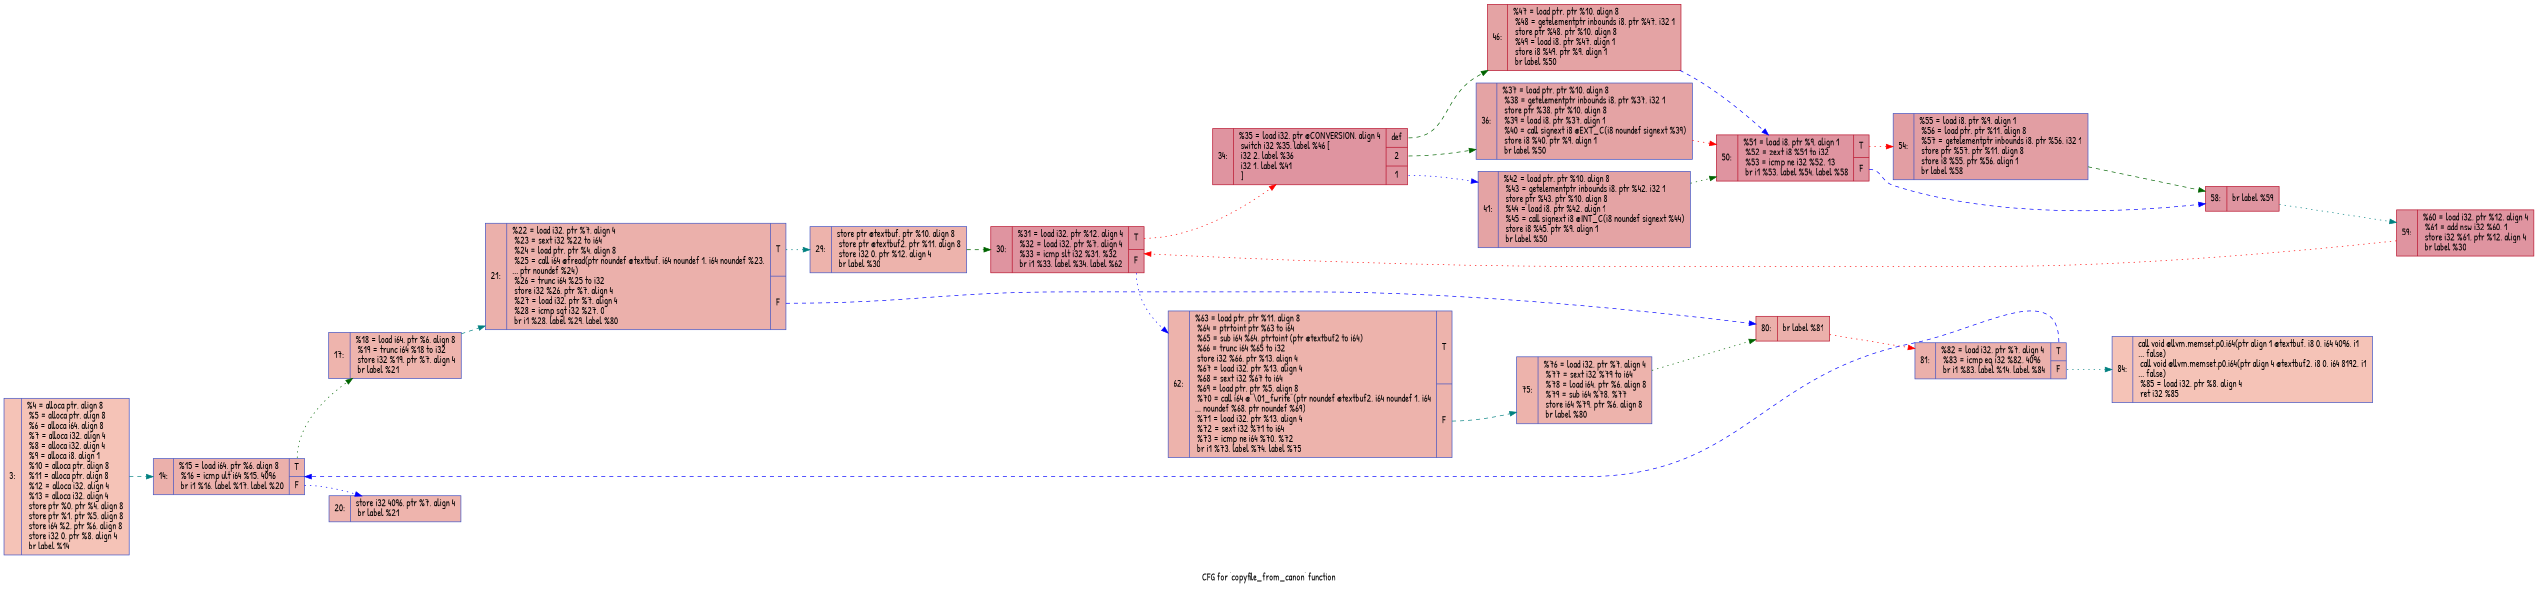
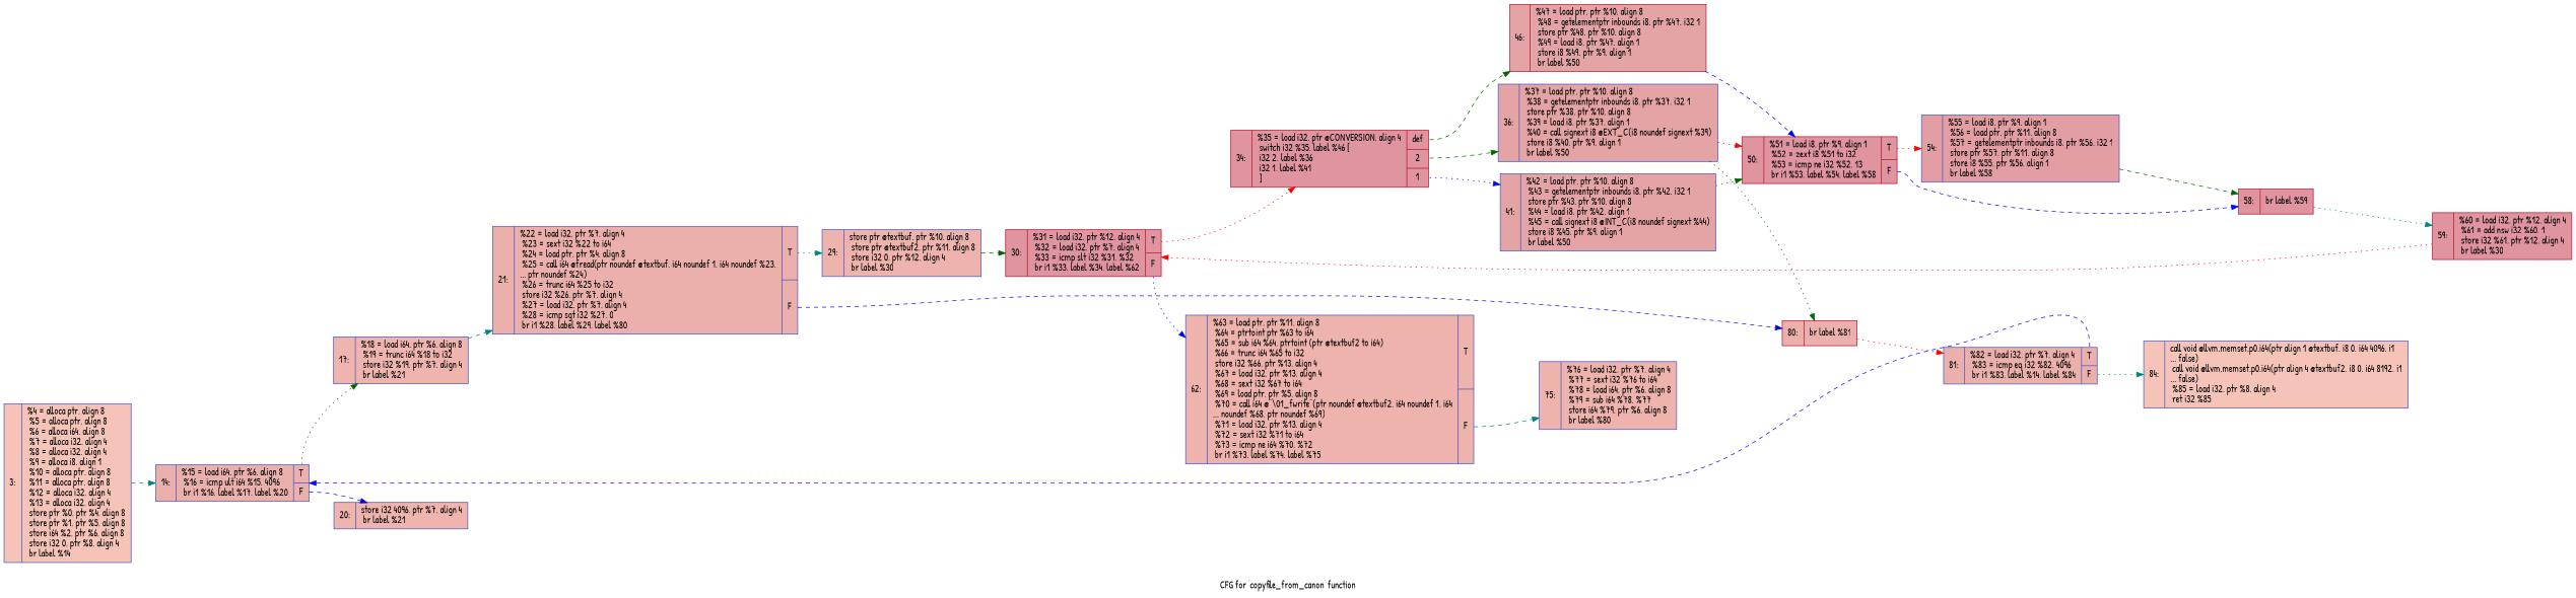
  digraph {
    fontname="Patrick Hand"
    label="CFG for 'copyfile_from_canon' function"
    rankdir=LR
    node [color="#3d50c3ff" fillcolor="#b70d2870" fontname="Patrick Hand" shape=record style=filled]
    edge [color=darkgreen fontname="Patrick Hand" style=dotted]
    n1 [fillcolor="#e8765c70" label="{3:\l|  %4 = alloca ptr, align 8\l  %5 = alloca ptr, align 8\l  %6 = alloca i64, align 8\l  %7 = alloca i32, align 4\l  %8 = alloca i32, align 4\l  %9 = alloca i8, align 1\l  %10 = alloca ptr, align 8\l  %11 = alloca ptr, align 8\l  %12 = alloca i32, align 4\l  %13 = alloca i32, align 4\l  store ptr %0, ptr %4, align 8\l  store ptr %1, ptr %5, align 8\l  store i64 %2, ptr %6, align 8\l  store i32 0, ptr %8, align 4\l  br label %14\l}"]
    n2 [fillcolor="#d24b4070" label="{14:\l|  %15 = load i64, ptr %6, align 8\l  %16 = icmp ult i64 %15, 4096\l  br i1 %16, label %17, label %20\l|{<s0>T|<s1>F}}"]
    n3 [fillcolor="#d8564670" label="{17:\l|  %18 = load i64, ptr %6, align 8\l  %19 = trunc i64 %18 to i32\l  store i32 %19, ptr %7, align 4\l  br label %21\l}"]
    n4 [fillcolor="#d8564670" label="{20:\l|  store i32 4096, ptr %7, align 4\l  br label %21\l}"]
    n5 [fillcolor="#d24b4070" label="{21:\l|  %22 = load i32, ptr %7, align 4\l  %23 = sext i32 %22 to i64\l  %24 = load ptr, ptr %4, align 8\l  %25 = call i64 @fread(ptr noundef @textbuf, i64 noundef 1, i64 noundef %23,\l... ptr noundef %24)\l  %26 = trunc i64 %25 to i32\l  store i32 %26, ptr %7, align 4\l  %27 = load i32, ptr %7, align 4\l  %28 = icmp sgt i32 %27, 0\l  br i1 %28, label %29, label %80\l|{<s0>T|<s1>F}}"]
    n6 [fillcolor="#d6524470" label="{29:\l|  store ptr @textbuf, ptr %10, align 8\l  store ptr @textbuf2, ptr %11, align 8\l  store i32 0, ptr %12, align 4\l  br label %30\l}"]
    n7 [color="#b70d28ff" fillcolor="#d24b4070" label="{80:\l|  br label %81\l}"]
    n8 [color="#b70d28ff" label="{30:\l|  %31 = load i32, ptr %12, align 4\l  %32 = load i32, ptr %7, align 4\l  %33 = icmp slt i32 %31, %32\l  br i1 %33, label %34, label %62\l|{<s0>T|<s1>F}}"]
    n9 [fillcolor="#d24b4070" label="{81:\l|  %82 = load i32, ptr %7, align 4\l  %83 = icmp eq i32 %82, 4096\l  br i1 %83, label %14, label %84\l|{<s0>T|<s1>F}}"]
    n10 [color="#b70d28ff" label="{34:\l|  %35 = load i32, ptr @CONVERSION, align 4\l  switch i32 %35, label %46 [\l    i32 2, label %36\l    i32 1, label %41\l  ]\l|{<s0>def|<s1>2|<s2>1}}"]
    n11 [fillcolor="#d6524470" label="{62:\l|  %63 = load ptr, ptr %11, align 8\l  %64 = ptrtoint ptr %63 to i64\l  %65 = sub i64 %64, ptrtoint (ptr @textbuf2 to i64)\l  %66 = trunc i64 %65 to i32\l  store i32 %66, ptr %13, align 4\l  %67 = load i32, ptr %13, align 4\l  %68 = sext i32 %67 to i64\l  %69 = load ptr, ptr %5, align 8\l  %70 = call i64 @\"\\01_fwrite\"(ptr noundef @textbuf2, i64 noundef 1, i64\l... noundef %68, ptr noundef %69)\l  %71 = load i32, ptr %13, align 4\l  %72 = sext i32 %71 to i64\l  %73 = icmp ne i64 %70, %72\l  br i1 %73, label %74, label %75\l|{<s0>T|<s1>F}}"]
    n12 [fillcolor="#e8765c70" label="{84:\l|  call void @llvm.memset.p0.i64(ptr align 1 @textbuf, i8 0, i64 4096, i1\l... false)\l  call void @llvm.memset.p0.i64(ptr align 4 @textbuf2, i8 0, i64 8192, i1\l... false)\l  %85 = load i32, ptr %8, align 4\l  ret i32 %85\l}"]
    n13 [color="#b70d28ff" fillcolor="#c32e3170" label="{46:\l|  %47 = load ptr, ptr %10, align 8\l  %48 = getelementptr inbounds i8, ptr %47, i32 1\l  store ptr %48, ptr %10, align 8\l  %49 = load i8, ptr %47, align 1\l  store i8 %49, ptr %9, align 1\l  br label %50\l}"]
    n14 [fillcolor="#c32e3170" label="{36:\l|  %37 = load ptr, ptr %10, align 8\l  %38 = getelementptr inbounds i8, ptr %37, i32 1\l  store ptr %38, ptr %10, align 8\l  %39 = load i8, ptr %37, align 1\l  %40 = call signext i8 @EXT_C(i8 noundef signext %39)\l  store i8 %40, ptr %9, align 1\l  br label %50\l}"]
    n15 [fillcolor="#c32e3170" label="{41:\l|  %42 = load ptr, ptr %10, align 8\l  %43 = getelementptr inbounds i8, ptr %42, i32 1\l  store ptr %43, ptr %10, align 8\l  %44 = load i8, ptr %42, align 1\l  %45 = call signext i8 @INT_C(i8 noundef signext %44)\l  store i8 %45, ptr %9, align 1\l  br label %50\l}"]
-   n16 [fillcolor="#d6524470" label="{75:\l|  %76 = load i32, ptr %7, align 4\l  %77 = sext i32 %79 to i64\l  %78 = load i64, ptr %6, align 8\l  %79 = sub i64 %78, %77\l  store i64 %79, ptr %6, align 8\l  br label %80\l}"]
+   n16 [fillcolor="#d6524470" label="{75:\l|  %76 = load i32, ptr %7, align 4\l  %77 = sext i32 %76 to i64\l  %78 = load i64, ptr %6, align 8\l  %79 = sub i64 %78, %77\l  store i64 %79, ptr %6, align 8\l  br label %80\l}"]
    n17 [color="#b70d28ff" label="{50:\l|  %51 = load i8, ptr %9, align 1\l  %52 = zext i8 %51 to i32\l  %53 = icmp ne i32 %52, 13\l  br i1 %53, label %54, label %58\l|{<s0>T|<s1>F}}"]
    n18 [fillcolor="#be242e70" label="{54:\l|  %55 = load i8, ptr %9, align 1\l  %56 = load ptr, ptr %11, align 8\l  %57 = getelementptr inbounds i8, ptr %56, i32 1\l  store ptr %57, ptr %11, align 8\l  store i8 %55, ptr %56, align 1\l  br label %58\l}"]
    n19 [color="#b70d28ff" label="{58:\l|  br label %59\l}"]
    n20 [color="#b70d28ff" label="{59:\l|  %60 = load i32, ptr %12, align 4\l  %61 = add nsw i32 %60, 1\l  store i32 %61, ptr %12, align 4\l  br label %30\l}"]
    n1 -> n2 [color=teal style=dashed]
    n2 -> n3 [tailport=s0]
-   n2 -> n4 [color=blue tailport=s1]
+   n2 -> n4 [color=blue style=dashed tailport=s1]
    n3 -> n5 [color=teal style=dashed]
    n5 -> n6 [color=teal tailport=s0]
    n5 -> n7 [color=blue style=dashed tailport=s1]
    n6 -> n8 [style=dashed]
    n7 -> n9 [color=red]
    n8 -> n10 [color=red tailport=s0]
    n8 -> n11 [color=blue tailport=s1]
    n9 -> n2 [color=blue style=dashed tailport=s0]
    n9 -> n12 [color=teal tailport=s1]
    n10 -> n13 [style=dashed tailport=s0]
    n10 -> n14 [style=dashed tailport=s1]
    n10 -> n15 [color=blue tailport=s2]
    n11 -> n16 [color=teal style=dashed tailport=s1]
    n13 -> n17 [color=blue style=dashed]
    n14 -> n17 [color=red]
    n15 -> n17
-   n16 -> n7
+   n14 -> n7
    n17 -> n18 [color=red tailport=s0]
    n17 -> n19 [color=blue style=dashed tailport=s1]
    n18 -> n19 [style=dashed]
    n19 -> n20 [color=teal]
    n20 -> n8 [color=red]
  }
